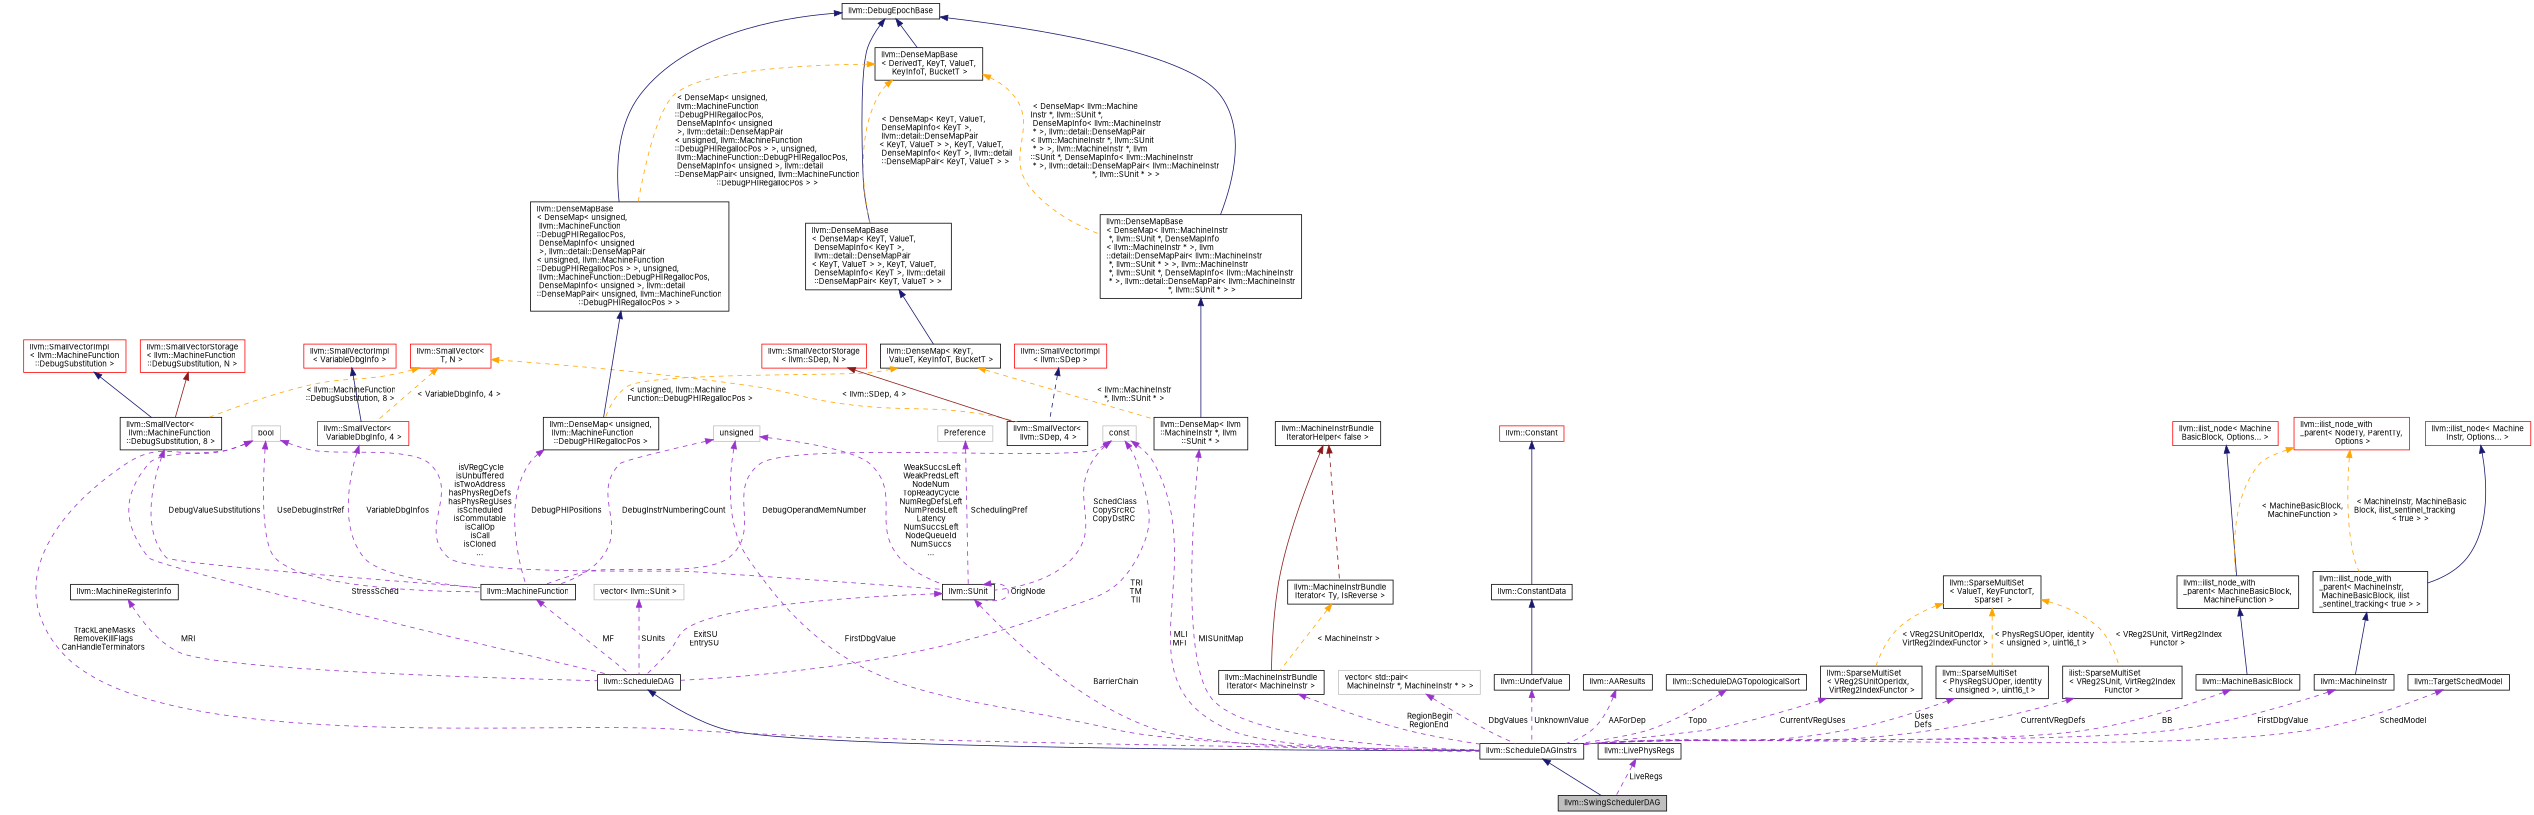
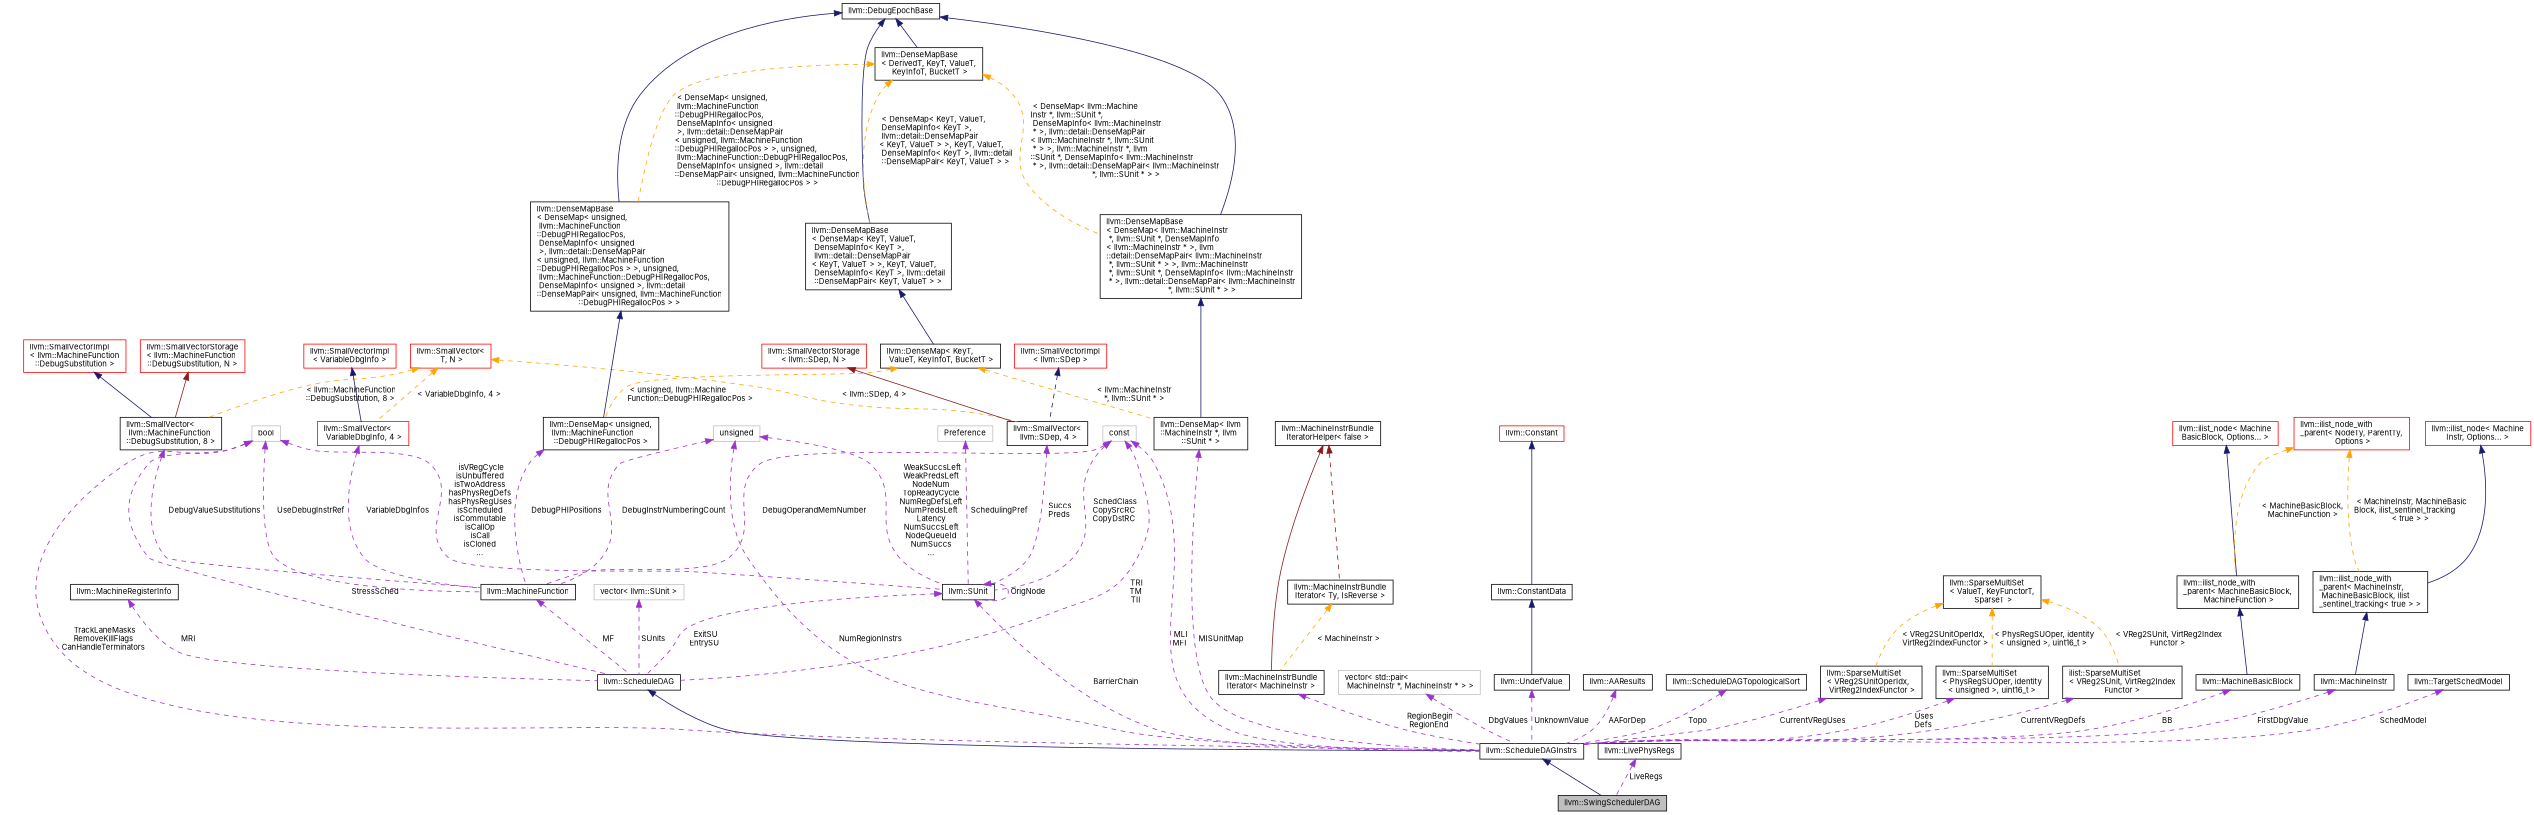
  digraph {
    fontname=Inter
    rankdir=TB
    node [color=black fontname=Inter fontsize=10 shape=record]
    edge [color=darkorchid3 dir=back fontname=Inter fontsize=10 labelfontname=Helvetica labelfontsize=10 style=dashed]
    n1 [fillcolor=grey75 fontcolor=black height=0.2 label="llvm::SwingSchedulerDAG" style=filled width=0.4]
    n2 [height=0.2 label="llvm::ScheduleDAGInstrs" width=0.4]
    n3 [height=0.2 label="llvm::ScheduleDAG" width=0.4]
    n4 [height=0.2 label="llvm::MachineFunction" width=0.4]
    n5 [height=0.2 label="llvm::SmallVector\<\l llvm::MachineFunction\l::DebugSubstitution, 8 \>" width=0.4]
    n6 [color=red height=0.2 label="llvm::SmallVectorImpl\l\< llvm::MachineFunction\l::DebugSubstitution \>" width=0.4]
    n7 [color=red height=0.2 label="llvm::SmallVectorStorage\l\< llvm::MachineFunction\l::DebugSubstitution, N \>" width=0.4]
    n8 [color=red height=0.2 label="llvm::SmallVector\<\l T, N \>" width=0.4]
    n9 [color=red height=0.2 label="llvm::SmallVector\<\l VariableDbgInfo, 4 \>" width=0.4]
    n10 [height=0.2 label="llvm::SmallVector\<\l llvm::SDep, 4 \>" width=0.4]
    n11 [height=0.2 label="llvm::SUnit" width=0.4]
    n12 [height=0.2 label="llvm::DenseMap\< unsigned,\l llvm::MachineFunction\l::DebugPHIRegallocPos \>" width=0.4]
    n13 [height=0.2 label="llvm::DenseMapBase\l\< DenseMap\< unsigned,\l llvm::MachineFunction\l::DebugPHIRegallocPos,\l DenseMapInfo\< unsigned\l \>, llvm::detail::DenseMapPair\l\< unsigned, llvm::MachineFunction\l::DebugPHIRegallocPos \> \>, unsigned,\l llvm::MachineFunction::DebugPHIRegallocPos,\l DenseMapInfo\< unsigned \>, llvm::detail\l::DenseMapPair\< unsigned, llvm::MachineFunction\l::DebugPHIRegallocPos \> \>" width=0.4]
    n14 [height=0.2 label="llvm::DebugEpochBase" width=0.4]
    n15 [height=0.2 label="llvm::DenseMapBase\l\< DerivedT, KeyT, ValueT,\l KeyInfoT, BucketT \>" width=0.4]
    n16 [height=0.2 label="llvm::DenseMapBase\l\< DenseMap\< KeyT, ValueT,\l DenseMapInfo\< KeyT \>,\l llvm::detail::DenseMapPair\l\< KeyT, ValueT \> \>, KeyT, ValueT,\l DenseMapInfo\< KeyT \>, llvm::detail\l::DenseMapPair\< KeyT, ValueT \> \>" width=0.4]
    n17 [height=0.2 label="llvm::DenseMapBase\l\< DenseMap\< llvm::MachineInstr\l *, llvm::SUnit *, DenseMapInfo\l\< llvm::MachineInstr * \>, llvm\l::detail::DenseMapPair\< llvm::MachineInstr\l *, llvm::SUnit * \> \>, llvm::MachineInstr\l *, llvm::SUnit *, DenseMapInfo\< llvm::MachineInstr\l * \>, llvm::detail::DenseMapPair\< llvm::MachineInstr\l *, llvm::SUnit * \> \>" width=0.4]
    n18 [height=0.2 label="llvm::DenseMap\< KeyT,\l ValueT, KeyInfoT, BucketT \>" width=0.4]
    n19 [height=0.2 label="llvm::DenseMap\< llvm\l::MachineInstr *, llvm\l::SUnit * \>" width=0.4]
    n20 [color=grey75 height=0.2 label=bool width=0.4]
    n21 [color=grey75 height=0.2 label=const width=0.4]
    n22 [color=grey75 height=0.2 label=unsigned width=0.4]
    n23 [color=red height=0.2 label="llvm::SmallVectorImpl\l\< VariableDbgInfo \>" width=0.4]
    n24 [color=red height=0.2 label="llvm::SmallVectorImpl\l\< llvm::SDep \>" width=0.4]
    n25 [color=red height=0.2 label="llvm::SmallVectorStorage\l\< llvm::SDep, N \>" width=0.4]
    n26 [color=grey75 height=0.2 label=Preference width=0.4]
    n27 [color=grey75 height=0.2 label="vector\< llvm::SUnit \>" width=0.4]
    n28 [height=0.2 label="llvm::MachineRegisterInfo" width=0.4]
    n29 [height=0.2 label="llvm::MachineInstrBundle\lIterator\< MachineInstr \>" width=0.4]
    n30 [height=0.2 label="llvm::MachineInstrBundle\lIteratorHelper\< false \>" width=0.4]
    n31 [height=0.2 label="llvm::MachineInstrBundle\lIterator\< Ty, IsReverse \>" width=0.4]
    n32 [color=grey75 height=0.2 label="vector\< std::pair\<\l MachineInstr *, MachineInstr * \> \>" width=0.4]
    n33 [height=0.2 label="llvm::LivePhysRegs" width=0.4]
    n34 [height=0.2 label="llvm::UndefValue" width=0.4]
    n35 [height=0.2 label="llvm::ConstantData" width=0.4]
    n36 [color=red height=0.2 label="llvm::Constant" width=0.4]
    n37 [height=0.2 label="llvm::AAResults" width=0.4]
    n38 [height=0.2 label="llvm::ScheduleDAGTopologicalSort" width=0.4]
    n39 [height=0.2 label="llvm::SparseMultiSet\l\< PhysRegSUOper, identity\l\< unsigned \>, uint16_t \>" width=0.4]
    n40 [height=0.2 label="llvm::SparseMultiSet\l\< ValueT, KeyFunctorT,\l SparseT \>" width=0.4]
    n41 [height=0.2 label="ilist::SparseMultiSet\l\< VReg2SUnit, VirtReg2Index\lFunctor \>" width=0.4]
    n42 [height=0.2 label="llvm::SparseMultiSet\l\< VReg2SUnitOperIdx,\l VirtReg2IndexFunctor \>" width=0.4]
    n43 [height=0.2 label="llvm::MachineBasicBlock" width=0.4]
    n44 [height=0.2 label="llvm::ilist_node_with\l_parent\< MachineBasicBlock,\l MachineFunction \>" width=0.4]
    n45 [color=red height=0.2 label="llvm::ilist_node\< Machine\lBasicBlock, Options... \>" width=0.4]
    n46 [color=red height=0.2 label="llvm::ilist_node_with\l_parent\< NodeTy, ParentTy,\l Options \>" width=0.4]
    n47 [height=0.2 label="llvm::ilist_node_with\l_parent\< MachineInstr,\l MachineBasicBlock, ilist\l_sentinel_tracking\< true \> \>" width=0.4]
    n48 [height=0.2 label="llvm::MachineInstr" width=0.4]
    n49 [color=red height=0.2 label="llvm::ilist_node\< Machine\lInstr, Options... \>" width=0.4]
    n50 [height=0.2 label="llvm::TargetSchedModel" width=0.4]
    n2 -> n1 [color=midnightblue style=solid]
    n3 -> n2 [color=midnightblue style=solid]
    n4 -> n3 [label=" MF"]
    n5 -> n4 [label=" DebugValueSubstitutions"]
    n6 -> n5 [color=midnightblue style=solid]
    n7 -> n5 [color=firebrick4 style=solid]
    n8 -> n5 [color=orange label=" \< llvm::MachineFunction\l::DebugSubstitution, 8 \>"]
    n8 -> n9 [color=orange label=" \< VariableDbgInfo, 4 \>"]
    n8 -> n10 [color=orange label=" \< llvm::SDep, 4 \>"]
    n9 -> n4 [label=" VariableDbgInfos"]
+   n10 -> n11 [label=" Succs\nPreds"]
    n11 -> n2 [label=" BarrierChain"]
    n11 -> n3 [label=" ExitSU\nEntrySU"]
    n11 -> n11 [label=" OrigNode"]
    n12 -> n4 [label=" DebugPHIPositions"]
    n13 -> n12 [color=midnightblue style=solid]
    n14 -> n13 [color=midnightblue style=solid]
    n14 -> n15 [color=midnightblue style=solid]
    n14 -> n16 [color=midnightblue style=solid]
    n14 -> n17 [color=midnightblue style=solid]
    n15 -> n13 [color=orange label=" \< DenseMap\< unsigned,\l llvm::MachineFunction\l::DebugPHIRegallocPos,\l DenseMapInfo\< unsigned\l \>, llvm::detail::DenseMapPair\l\< unsigned, llvm::MachineFunction\l::DebugPHIRegallocPos \> \>, unsigned,\l llvm::MachineFunction::DebugPHIRegallocPos,\l DenseMapInfo\< unsigned \>, llvm::detail\l::DenseMapPair\< unsigned, llvm::MachineFunction\l::DebugPHIRegallocPos \> \>"]
    n15 -> n16 [color=orange label=" \< DenseMap\< KeyT, ValueT,\l DenseMapInfo\< KeyT \>,\l llvm::detail::DenseMapPair\l\< KeyT, ValueT \> \>, KeyT, ValueT,\l DenseMapInfo\< KeyT \>, llvm::detail\l::DenseMapPair\< KeyT, ValueT \> \>"]
    n15 -> n17 [color=orange label=" \< DenseMap\< llvm::Machine\lInstr *, llvm::SUnit *,\l DenseMapInfo\< llvm::MachineInstr\l * \>, llvm::detail::DenseMapPair\l\< llvm::MachineInstr *, llvm::SUnit\l * \> \>, llvm::MachineInstr *, llvm\l::SUnit *, DenseMapInfo\< llvm::MachineInstr\l * \>, llvm::detail::DenseMapPair\< llvm::MachineInstr\l *, llvm::SUnit * \> \>"]
    n16 -> n18 [color=midnightblue style=solid]
    n17 -> n19 [color=midnightblue style=solid]
    n18 -> n12 [color=orange label=" \< unsigned, llvm::Machine\lFunction::DebugPHIRegallocPos \>"]
    n18 -> n19 [color=orange label=" \< llvm::MachineInstr\l *, llvm::SUnit * \>"]
    n19 -> n2 [label=" MISUnitMap"]
    n20 -> n2 [label=" TrackLaneMasks\nRemoveKillFlags\nCanHandleTerminators"]
    n20 -> n3 [label=" StressSched"]
    n20 -> n4 [label=" UseDebugInstrRef"]
    n20 -> n11 [label=" isVRegCycle\nisUnbuffered\nisTwoAddress\nhasPhysRegDefs\nhasPhysRegUses\nisScheduled\nisCommutable\nisCallOp\nisCall\nisCloned\n..."]
    n21 -> n2 [label=" MLI\nMFI"]
    n21 -> n3 [label=" TRI\nTM\nTII"]
    n21 -> n4 [label=" DebugOperandMemNumber"]
    n21 -> n11 [label=" SchedClass\nCopySrcRC\nCopyDstRC"]
-   n22 -> n2 [label=" FirstDbgValue"]
+   n22 -> n2 [label=" NumRegionInstrs"]
    n22 -> n4 [label=" DebugInstrNumberingCount"]
    n22 -> n11 [label=" WeakSuccsLeft\nWeakPredsLeft\nNodeNum\nTopReadyCycle\nNumRegDefsLeft\nNumPredsLeft\nLatency\nNumSuccsLeft\nNodeQueueId\nNumSuccs\n..."]
    n23 -> n9 [color=midnightblue style=solid]
    n24 -> n10 [color=midnightblue]
    n25 -> n10 [color=firebrick4 style=solid]
    n26 -> n11 [label=" SchedulingPref"]
    n27 -> n3 [label=" SUnits"]
    n28 -> n3 [label=" MRI"]
    n29 -> n2 [label=" RegionBegin\nRegionEnd"]
    n30 -> n29 [color=firebrick4 style=solid]
    n30 -> n31 [color=firebrick4]
    n31 -> n29 [color=orange label=" \< MachineInstr \>"]
    n32 -> n2 [label=" DbgValues"]
    n33 -> n1 [label=" LiveRegs"]
    n34 -> n2 [label=" UnknownValue"]
    n35 -> n34 [color=midnightblue style=solid]
    n36 -> n35 [color=midnightblue style=solid]
    n37 -> n2 [label=" AAForDep"]
    n38 -> n2 [label=" Topo"]
    n39 -> n2 [label=" Uses\nDefs"]
    n40 -> n39 [color=orange label=" \< PhysRegSUOper, identity\l\< unsigned \>, uint16_t \>"]
    n40 -> n41 [color=orange label=" \< VReg2SUnit, VirtReg2Index\lFunctor \>"]
    n40 -> n42 [color=orange label=" \< VReg2SUnitOperIdx,\l VirtReg2IndexFunctor \>"]
    n41 -> n2 [label=" CurrentVRegDefs"]
    n42 -> n2 [label=" CurrentVRegUses"]
    n43 -> n2 [label=" BB"]
    n44 -> n43 [color=midnightblue style=solid]
    n45 -> n44 [color=midnightblue style=solid]
    n46 -> n44 [color=orange label=" \< MachineBasicBlock,\l MachineFunction \>"]
    n46 -> n47 [color=orange label=" \< MachineInstr, MachineBasic\lBlock, ilist_sentinel_tracking\l\< true \> \>"]
    n47 -> n48 [color=midnightblue style=solid]
    n48 -> n2 [label=" FirstDbgValue"]
    n49 -> n47 [color=midnightblue style=solid]
    n50 -> n2 [label=" SchedModel"]
  }
